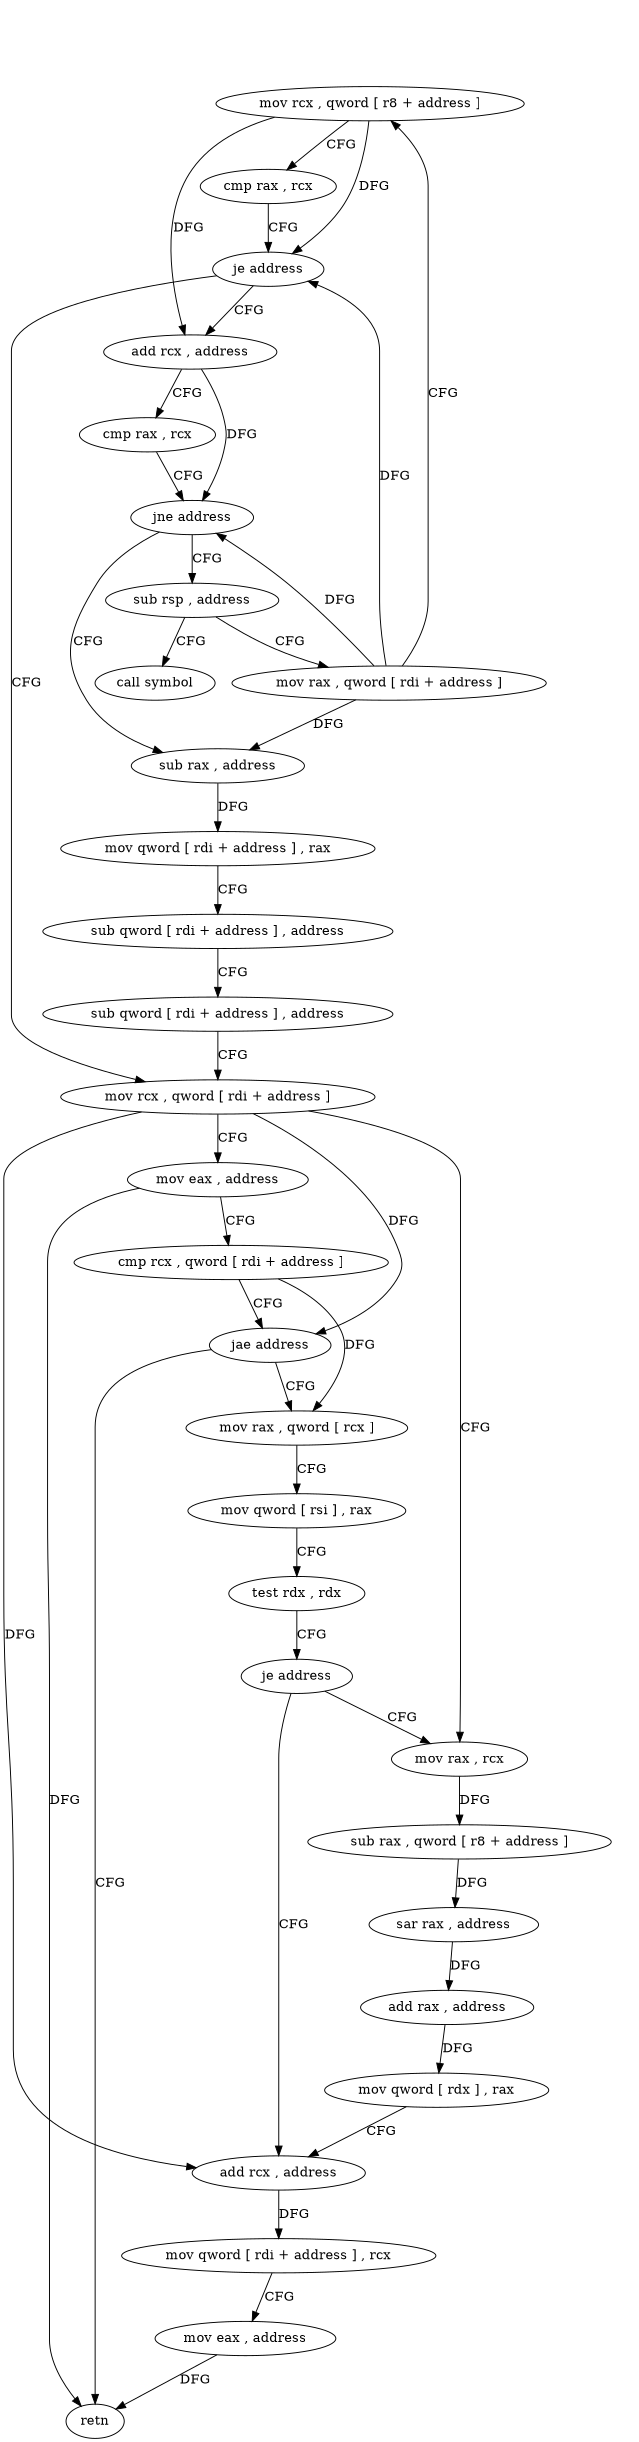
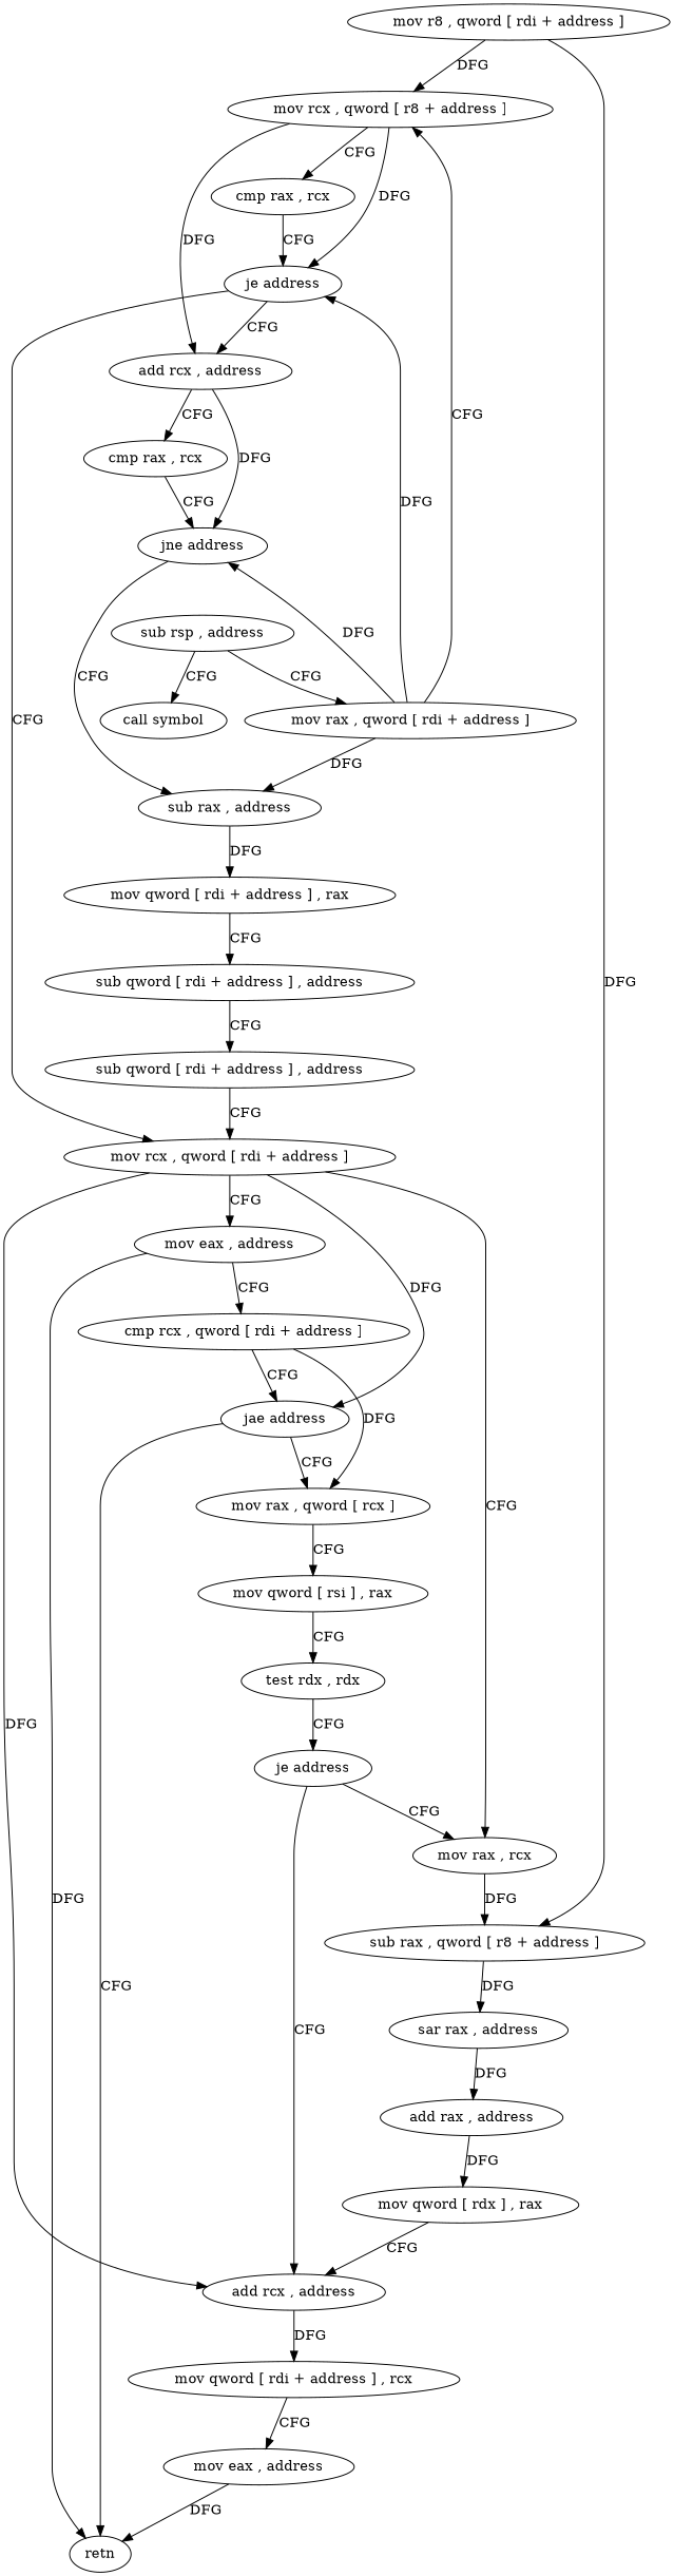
  digraph {
+   n1 [label="mov r8 , qword [ rdi + address ]"]
    n2 [label="mov rcx , qword [ r8 + address ]"]
    n3 [label="sub rax , qword [ r8 + address ]"]
    n4 [label="mov rax , qword [ rdi + address ]"]
    n5 [label="je address"]
    n6 [label="jne address"]
    n7 [label="sub rax , address"]
    n8 [label="cmp rax , rcx"]
    n9 [label="add rcx , address"]
    n10 [label="sar rax , address"]
    n11 [label="mov rcx , qword [ rdi + address ]"]
    n12 [label="sub rsp , address"]
    n13 [label="mov qword [ rdi + address ] , rax"]
    n14 [label="cmp rax , rcx"]
    n15 [label="mov eax , address"]
    n16 [label="jae address"]
    n17 [label="add rcx , address"]
    n18 [label="mov rax , rcx"]
    n19 [label="cmp rcx , qword [ rdi + address ]"]
    n20 [label=retn]
    n21 [label="mov rax , qword [ rcx ]"]
    n22 [label="mov qword [ rsi ] , rax"]
    n23 [label="mov qword [ rdi + address ] , rcx"]
    n24 [label="test rdx , rdx"]
    n25 [label="call symbol"]
    n26 [label="sub qword [ rdi + address ] , address"]
    n27 [label="je address"]
    n28 [label="mov eax , address"]
    n29 [label="sub qword [ rdi + address ] , address"]
    n30 [label="add rax , address"]
    n31 [label="mov qword [ rdx ] , rax"]
+   n1 -> n2 [label=DFG]
+   n1 -> n3 [label=DFG]
    n2 -> n5 [label=DFG]
    n2 -> n8 [label=CFG]
    n2 -> n9 [label=DFG]
    n3 -> n10 [label=DFG]
    n4 -> n2 [label=CFG]
    n4 -> n5 [label=DFG]
    n4 -> n6 [label=DFG]
    n4 -> n7 [label=DFG]
    n5 -> n9 [label=CFG]
    n5 -> n11 [label=CFG]
    n6 -> n7 [label=CFG]
-   n6 -> n12 [label=CFG]
    n7 -> n13 [label=DFG]
    n8 -> n5 [label=CFG]
    n9 -> n6 [label=DFG]
    n9 -> n14 [label=CFG]
    n10 -> n30 [label=DFG]
    n11 -> n15 [label=CFG]
    n11 -> n16 [label=DFG]
    n11 -> n17 [label=DFG]
    n11 -> n18 [label=CFG]
    n12 -> n4 [label=CFG]
    n12 -> n25 [label=CFG]
    n13 -> n26 [label=CFG]
    n14 -> n6 [label=CFG]
    n15 -> n19 [label=CFG]
    n15 -> n20 [label=DFG]
    n16 -> n20 [label=CFG]
    n16 -> n21 [label=CFG]
    n17 -> n23 [label=DFG]
    n18 -> n3 [label=DFG]
    n19 -> n16 [label=CFG]
    n19 -> n21 [label=DFG]
    n21 -> n22 [label=CFG]
    n22 -> n24 [label=CFG]
    n23 -> n28 [label=CFG]
    n24 -> n27 [label=CFG]
    n26 -> n29 [label=CFG]
    n27 -> n17 [label=CFG]
    n27 -> n18 [label=CFG]
    n28 -> n20 [label=DFG]
    n29 -> n11 [label=CFG]
    n30 -> n31 [label=DFG]
    n31 -> n17 [label=CFG]
  }
